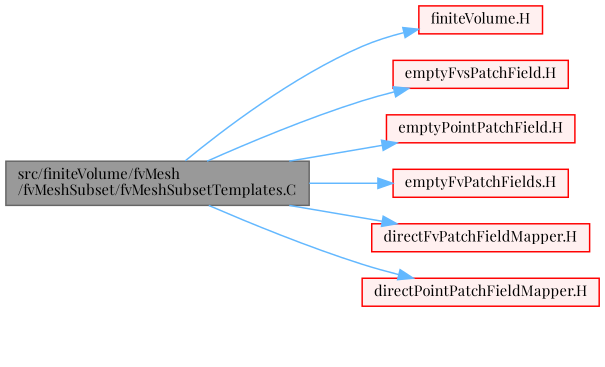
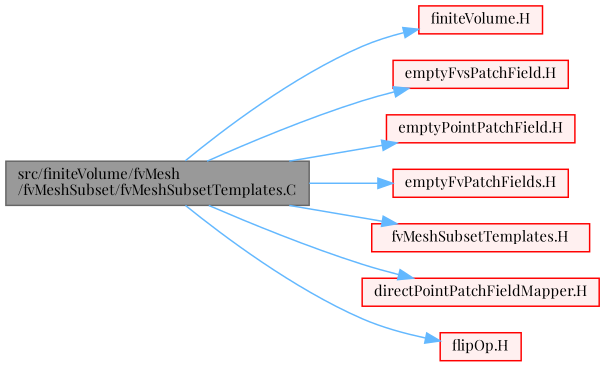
  digraph {
    fontname="Playfair Display"
    rankdir=LR
    node [color=red fillcolor="#FFF0F0" fontname="Playfair Display" fontsize=10 shape=box style=filled]
    edge [color=steelblue1 fontname="Playfair Display" fontsize=10 labelfontname=Helvetica labelfontsize=10 style=solid]
    n1 [color=gray40 fillcolor=grey60 fontcolor=black height=0.2 label="src/finiteVolume/fvMesh\l/fvMeshSubset/fvMeshSubsetTemplates.C" width=0.4]
    n2 [height=0.2 label="finiteVolume.H" width=0.4]
    n3 [height=0.2 label="emptyFvsPatchField.H" width=0.4]
    n4 [height=0.2 label="emptyPointPatchField.H" width=0.4]
    n5 [height=0.2 label="emptyFvPatchFields.H" width=0.4]
-   n6 [height=0.2 label="directFvPatchFieldMapper.H" width=0.4]
+   n6 [height=0.2 label="fvMeshSubsetTemplates.H" width=0.4]
    n7 [height=0.2 label="directPointPatchFieldMapper.H" width=0.4]
+   n8 [height=0.2 label="flipOp.H" width=0.4]
    n1 -> n2
    n1 -> n3
    n1 -> n4
    n1 -> n5
    n1 -> n6
    n1 -> n7
+   n1 -> n8
  }
